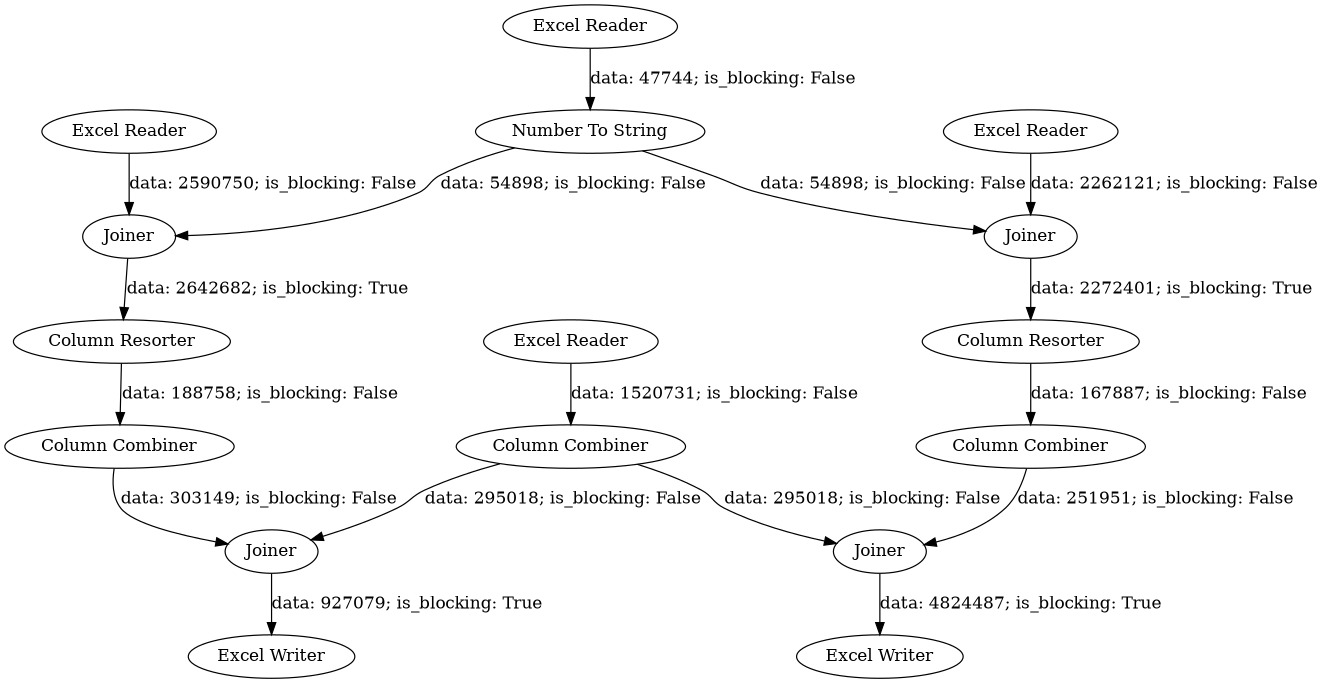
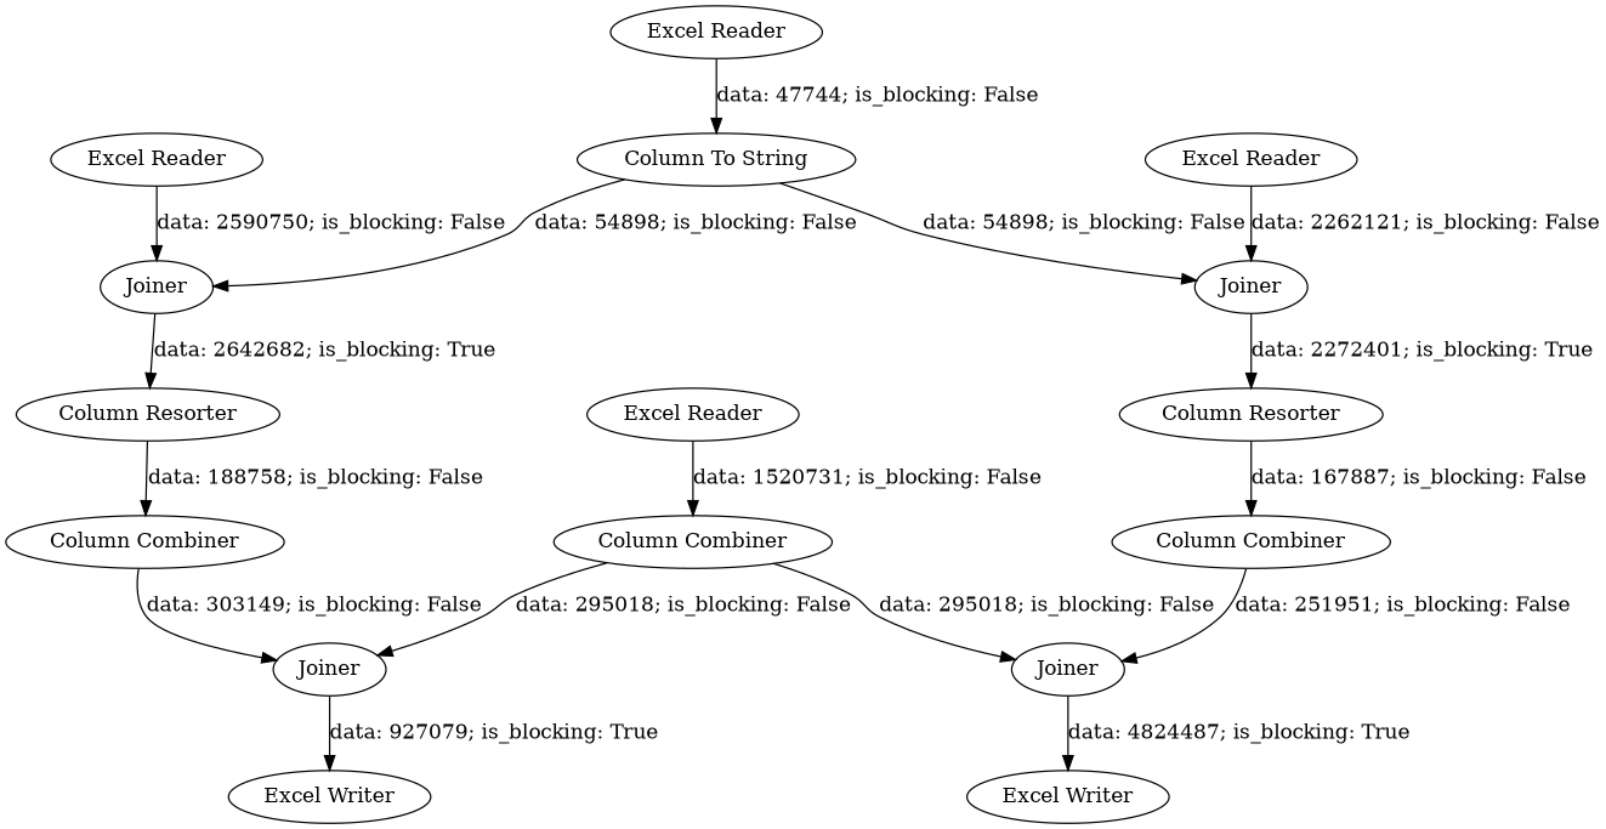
  digraph {
    rankdir=TB
    fontname="DejaVu Serif"
    node [fontname="DejaVu Serif"]
    edge [fontname="DejaVu Serif"]
    n1 [label="Excel Reader"]
-   n2 [label="Number To String"]
+   n2 [label="Column To String"]
    n3 [label="Column Combiner"]
    n4 [label=Joiner]
    n5 [label="Excel Reader"]
    n6 [label=Joiner]
    n7 [label=Joiner]
    n8 [label="Column Resorter"]
    n9 [label="Excel Writer"]
    n10 [label="Column Combiner"]
    n11 [label=Joiner]
    n12 [label="Excel Reader"]
    n13 [label="Column Resorter"]
    n14 [label="Column Combiner"]
    n15 [label="Excel Writer"]
    n16 [label="Excel Reader"]
    n1 -> n2 [label="data: 47744; is_blocking: False"]
    n2 -> n6 [label="data: 54898; is_blocking: False"]
    n2 -> n7 [label="data: 54898; is_blocking: False"]
    n3 -> n4 [label="data: 251951; is_blocking: False"]
    n4 -> n15 [label="data: 4824487; is_blocking: True"]
    n5 -> n6 [label="data: 2590750; is_blocking: False"]
    n6 -> n13 [label="data: 2642682; is_blocking: True"]
    n7 -> n8 [label="data: 2272401; is_blocking: True"]
    n8 -> n3 [label="data: 167887; is_blocking: False"]
    n10 -> n4 [label="data: 295018; is_blocking: False"]
    n10 -> n11 [label="data: 295018; is_blocking: False"]
    n11 -> n9 [label="data: 927079; is_blocking: True"]
    n12 -> n7 [label="data: 2262121; is_blocking: False"]
    n13 -> n14 [label="data: 188758; is_blocking: False"]
    n14 -> n11 [label="data: 303149; is_blocking: False"]
    n16 -> n10 [label="data: 1520731; is_blocking: False"]
  }
